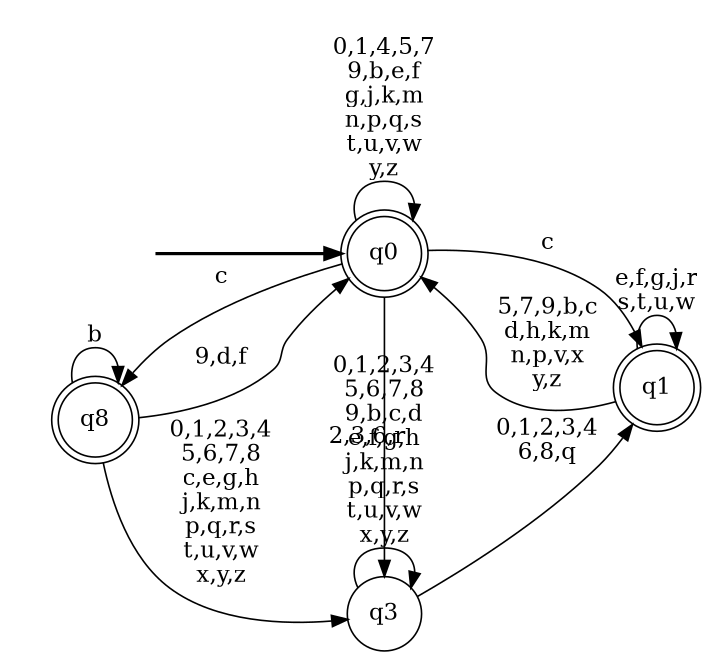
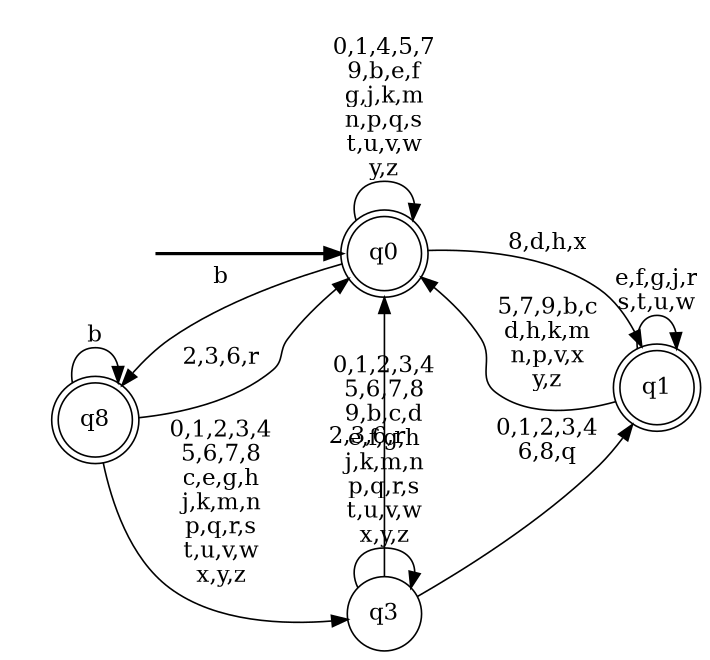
  digraph {
    rankdir=LR
    node [shape=doublecircle style="rounded,filled" color=black fillcolor=white]
    __start0 [height=0 shape=none style=invis width=0 color="" fillcolor=""]
    n2 [label=q0]
    n3 [label=q1]
    n4 [label=q8]
    n5 [label=q3 shape=circle style=filled]
    subgraph cluster_1 {
      nodesep=0.15
      ranksep=0.15
      style=invis
      __start0
      n2
    }
    __start0 -> n2 [penwidth=2]
    n2 -> n2 [label="0,1,4,5,7\n9,b,e,f\ng,j,k,m\nn,p,q,s\nt,u,v,w\ny,z"]
-   n2 -> n3 [label=c]
-   n2 -> n4 [label=c]
-   n2 -> n5 [label="2,3,6,r"]
+   n2 -> n3 [label="8,d,h,x"]
+   n2 -> n4 [label=b]
+   n5 -> n2 [label="2,3,6,r"]
    n3 -> n2 [label="5,7,9,b,c\nd,h,k,m\nn,p,v,x\ny,z"]
    n3 -> n3 [label="e,f,g,j,r\ns,t,u,w"]
-   n4 -> n2 [label="9,d,f"]
+   n4 -> n2 [label="2,3,6,r"]
    n4 -> n4 [label=b]
    n4 -> n5 [label="0,1,2,3,4\n5,6,7,8\nc,e,g,h\nj,k,m,n\np,q,r,s\nt,u,v,w\nx,y,z"]
    n5 -> n3 [label="0,1,2,3,4\n6,8,q"]
    n5 -> n5 [label="0,1,2,3,4\n5,6,7,8\n9,b,c,d\ne,f,g,h\nj,k,m,n\np,q,r,s\nt,u,v,w\nx,y,z"]
  }
